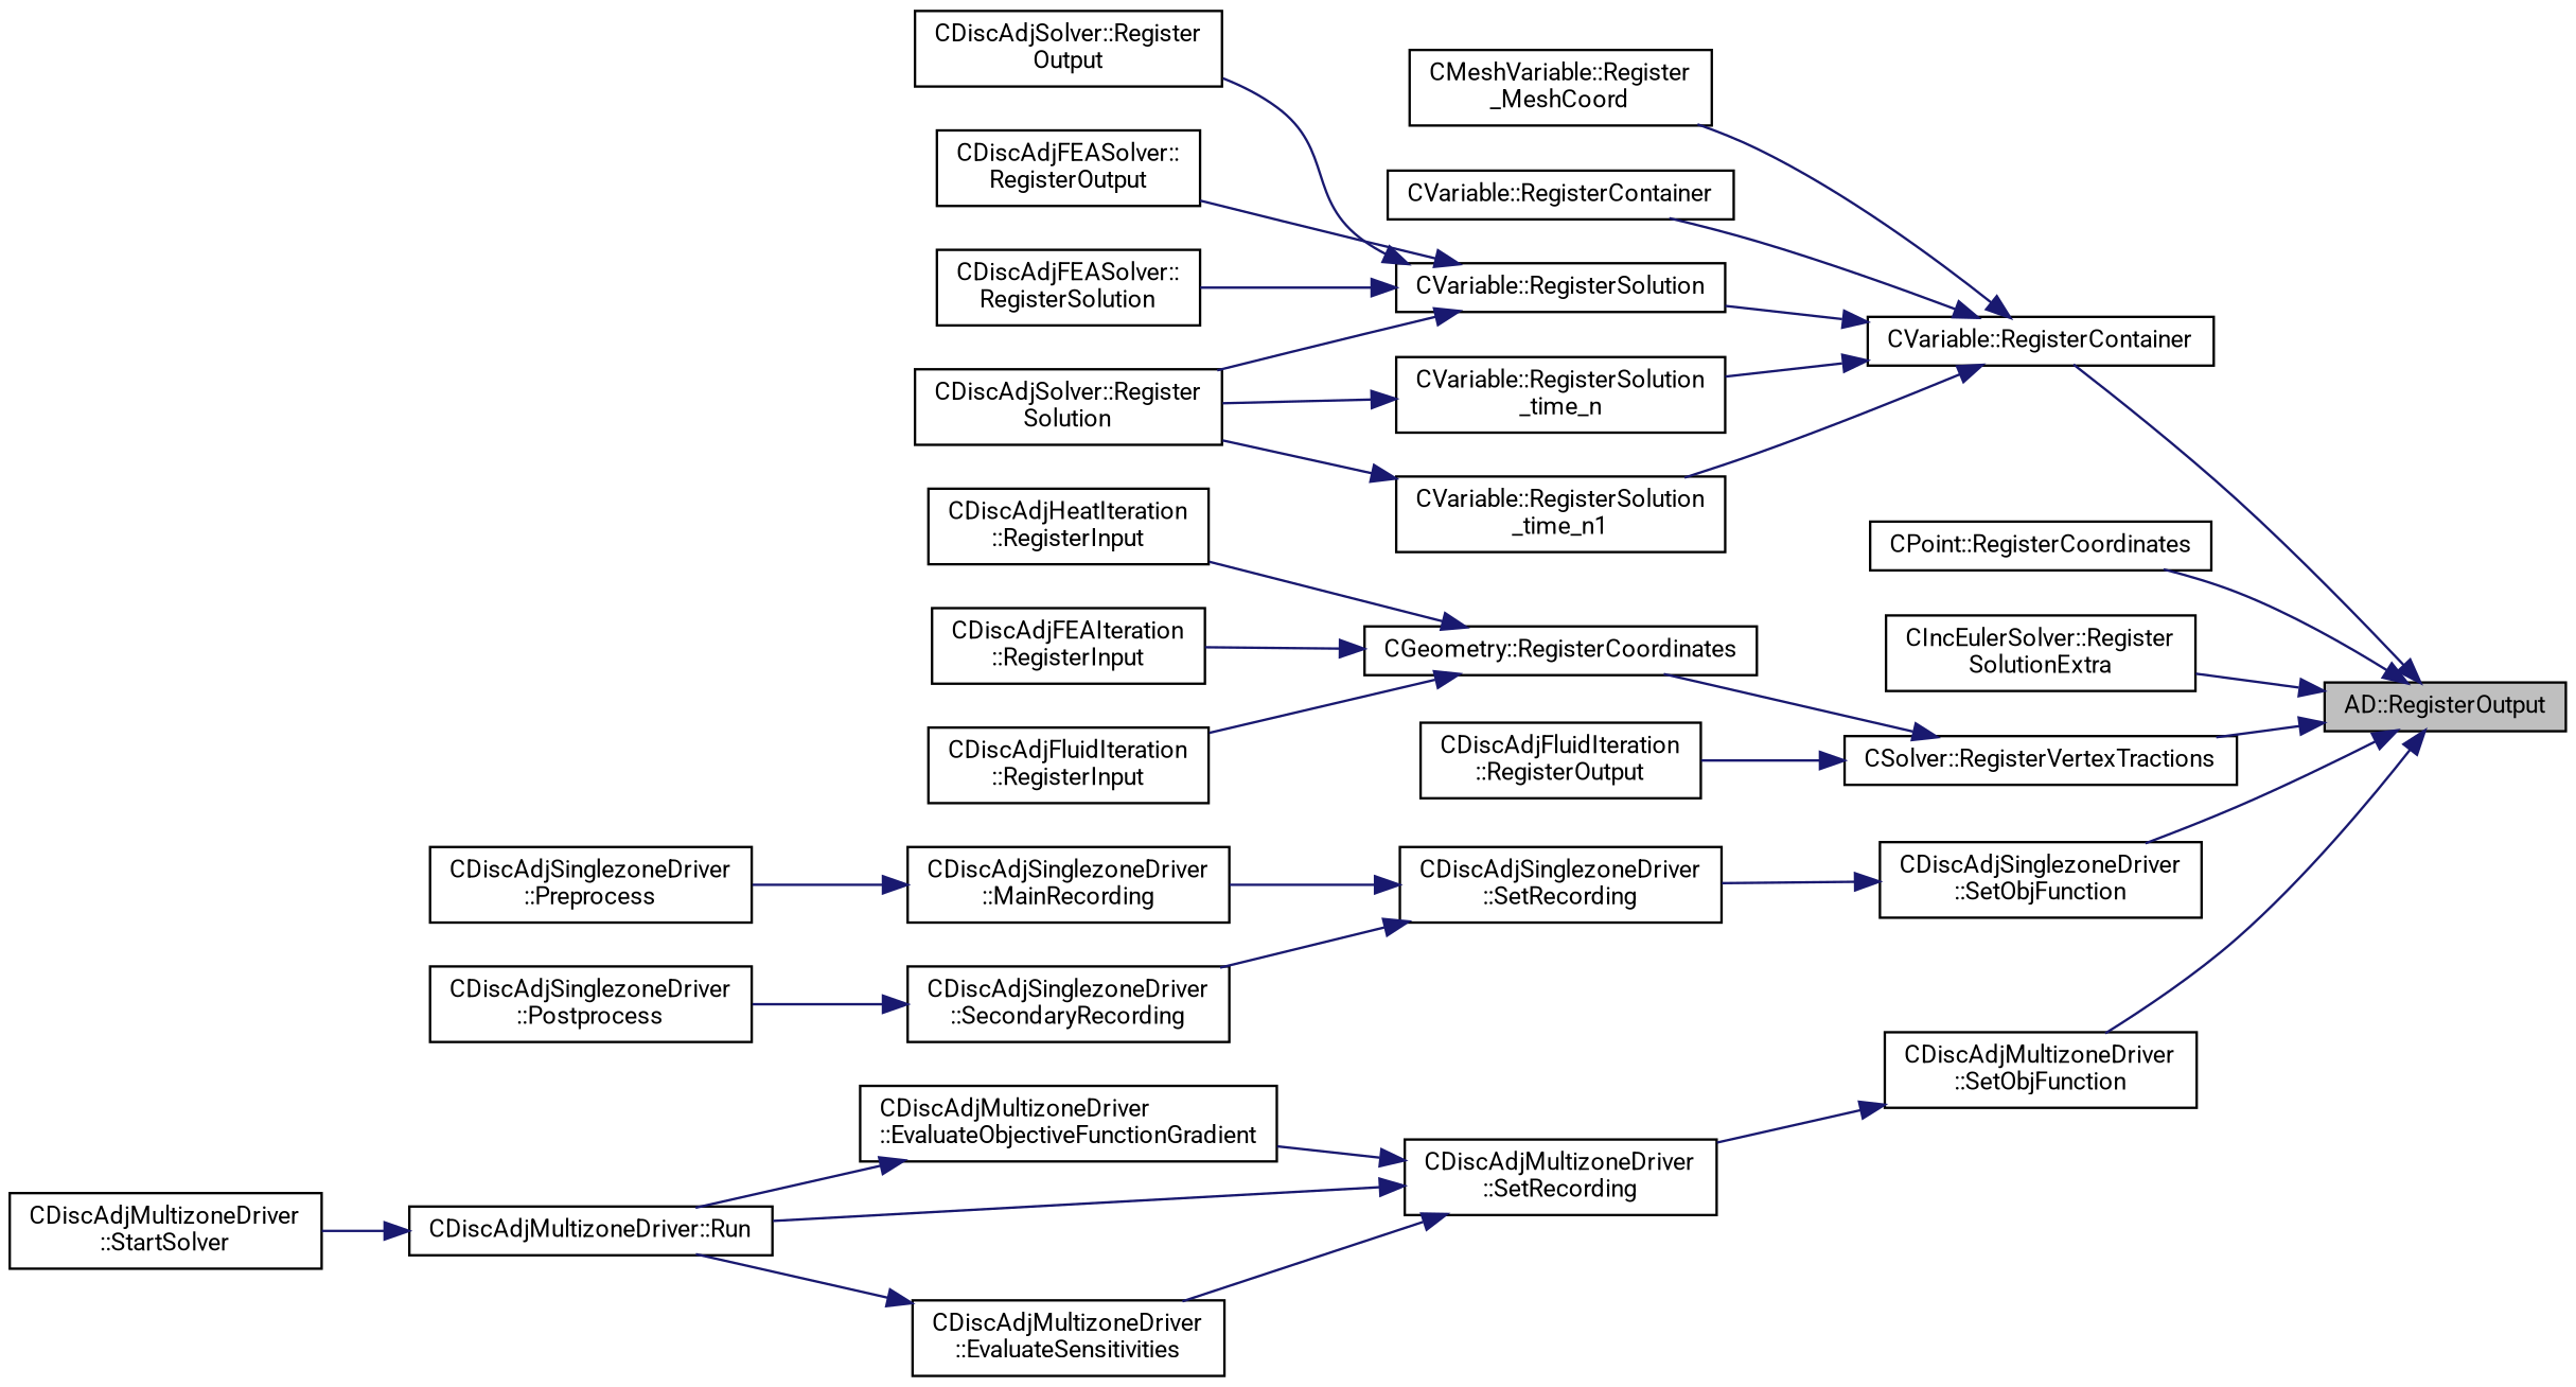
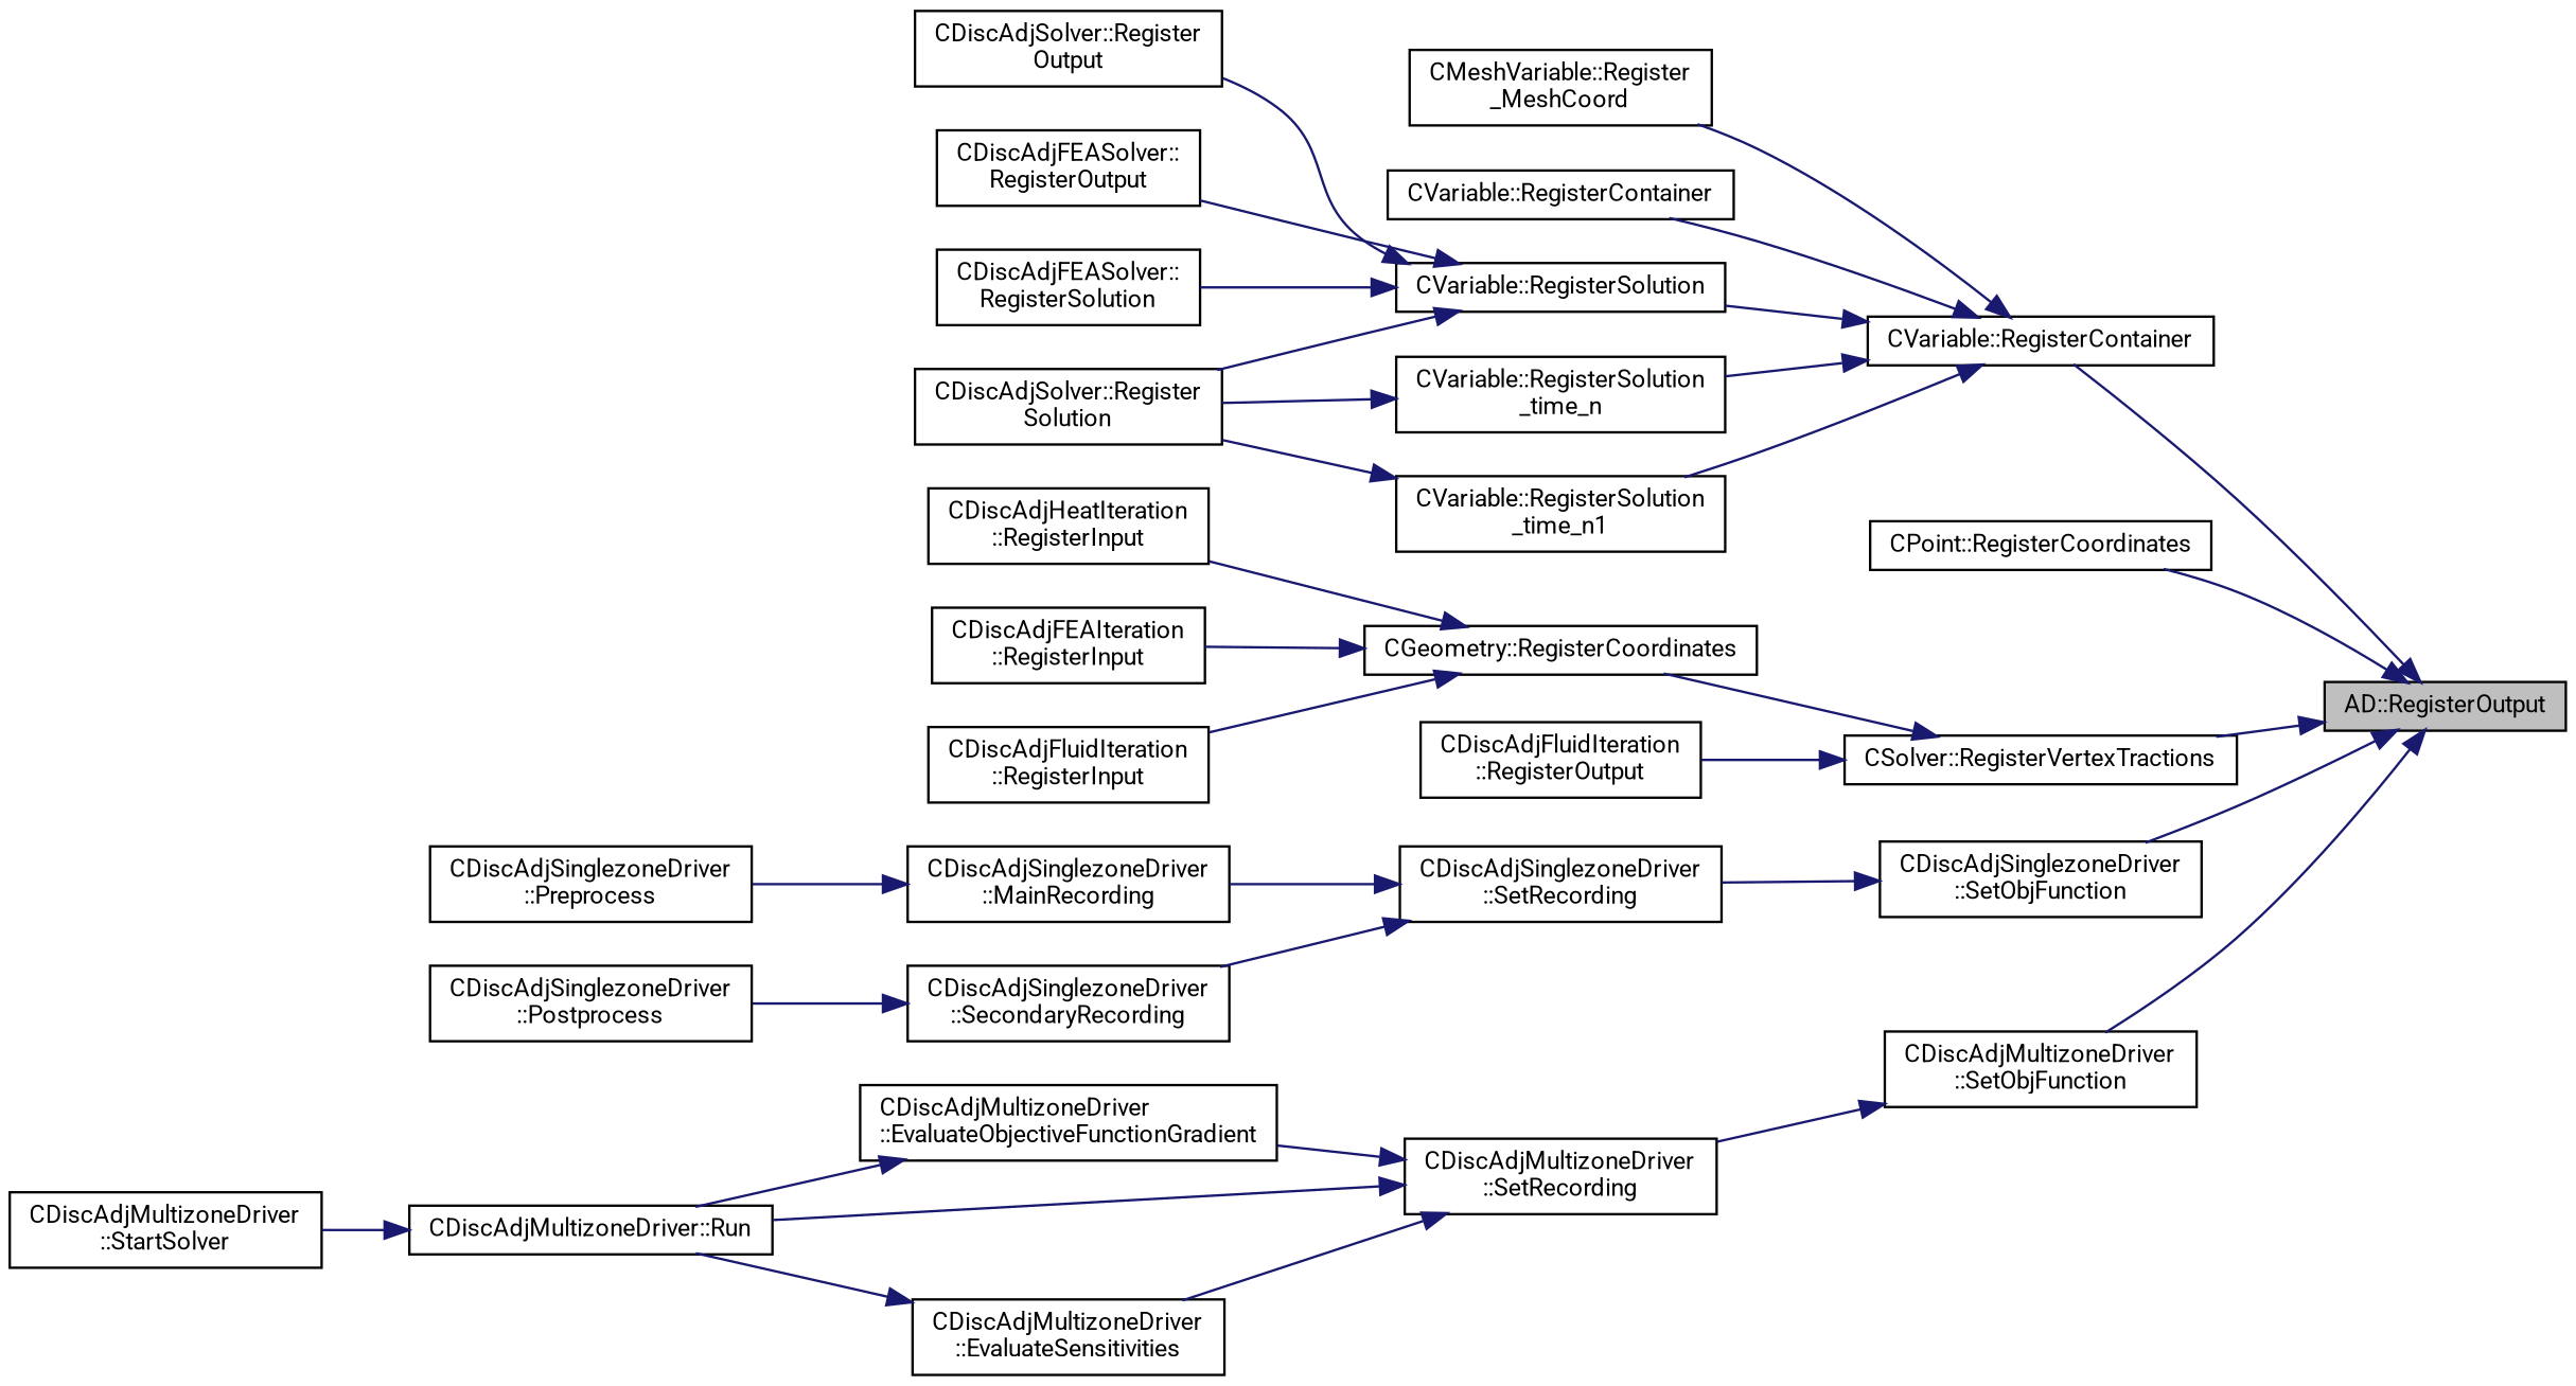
  digraph {
    fontname=Roboto
    rankdir=RL
    node [color=black fillcolor=white fontname=Roboto fontsize=10 shape=record style=filled]
    edge [color=midnightblue dir=back fontname=Roboto fontsize=10 labelfontname=Helvetica labelfontsize=10 style=solid]
    n1 [fillcolor=grey75 fontcolor=black height=0.2 label="AD::RegisterOutput" width=0.4]
    n2 [height=0.2 label="CVariable::RegisterContainer" width=0.4]
    n3 [height=0.2 label="CPoint::RegisterCoordinates" width=0.4]
-   n4 [height=0.2 label="CIncEulerSolver::Register\lSolutionExtra" width=0.4]
    n5 [height=0.2 label="CSolver::RegisterVertexTractions" width=0.4]
    n6 [height=0.2 label="CDiscAdjSinglezoneDriver\l::SetObjFunction" width=0.4]
    n7 [height=0.2 label="CDiscAdjMultizoneDriver\l::SetObjFunction" width=0.4]
    n8 [height=0.2 label="CMeshVariable::Register\l_MeshCoord" width=0.4]
    n9 [height=0.2 label="CVariable::RegisterContainer" width=0.4]
    n10 [height=0.2 label="CVariable::RegisterSolution" width=0.4]
    n11 [height=0.2 label="CVariable::RegisterSolution\l_time_n" width=0.4]
    n12 [height=0.2 label="CVariable::RegisterSolution\l_time_n1" width=0.4]
    n13 [height=0.2 label="CGeometry::RegisterCoordinates" width=0.4]
    n14 [height=0.2 label="CDiscAdjFluidIteration\l::RegisterOutput" width=0.4]
    n15 [height=0.2 label="CDiscAdjSinglezoneDriver\l::SetRecording" width=0.4]
    n16 [height=0.2 label="CDiscAdjMultizoneDriver\l::SetRecording" width=0.4]
    n17 [height=0.2 label="CDiscAdjSolver::Register\lOutput" width=0.4]
    n18 [height=0.2 label="CDiscAdjFEASolver::\lRegisterOutput" width=0.4]
    n19 [height=0.2 label="CDiscAdjSolver::Register\lSolution" width=0.4]
    n20 [height=0.2 label="CDiscAdjFEASolver::\lRegisterSolution" width=0.4]
    n21 [height=0.2 label="CDiscAdjHeatIteration\l::RegisterInput" width=0.4]
    n22 [height=0.2 label="CDiscAdjFEAIteration\l::RegisterInput" width=0.4]
    n23 [height=0.2 label="CDiscAdjFluidIteration\l::RegisterInput" width=0.4]
    n24 [height=0.2 label="CDiscAdjSinglezoneDriver\l::MainRecording" width=0.4]
    n25 [height=0.2 label="CDiscAdjSinglezoneDriver\l::SecondaryRecording" width=0.4]
    n26 [height=0.2 label="CDiscAdjSinglezoneDriver\l::Preprocess" width=0.4]
    n27 [height=0.2 label="CDiscAdjSinglezoneDriver\l::Postprocess" width=0.4]
    n28 [height=0.2 label="CDiscAdjMultizoneDriver\l::EvaluateObjectiveFunctionGradient" width=0.4]
    n29 [height=0.2 label="CDiscAdjMultizoneDriver::Run" width=0.4]
    n30 [height=0.2 label="CDiscAdjMultizoneDriver\l::EvaluateSensitivities" width=0.4]
    n31 [height=0.2 label="CDiscAdjMultizoneDriver\l::StartSolver" width=0.4]
    n1 -> n2
    n1 -> n3
-   n1 -> n4
    n1 -> n5
    n1 -> n6
    n1 -> n7
    n2 -> n8
    n2 -> n9
    n2 -> n10
    n2 -> n11
    n2 -> n12
    n5 -> n13
    n5 -> n14
    n6 -> n15
    n7 -> n16
    n10 -> n17
    n10 -> n18
    n10 -> n19
    n10 -> n20
    n11 -> n19
    n12 -> n19
    n13 -> n21
    n13 -> n22
    n13 -> n23
    n15 -> n24
    n15 -> n25
    n16 -> n28
    n16 -> n29
    n16 -> n30
    n24 -> n26
    n25 -> n27
    n28 -> n29
    n29 -> n31
    n30 -> n29
  }
